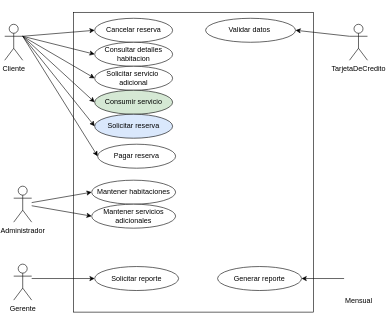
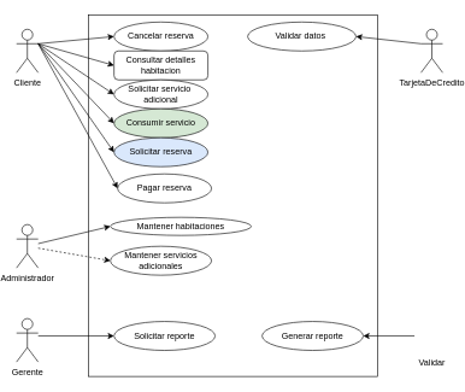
  <mxCell id="0" />
  <mxCell id="1" parent="0" />
  <mxCell id="2" value="" style="rounded=0;whiteSpace=wrap;html=1;" parent="1" vertex="1"><mxGeometry x="120" y="20" width="400" height="500" as="geometry" /></mxCell>
- <mxCell id="3" value="Cliente" style="shape=umlActor;verticalLabelPosition=bottom;labelBackgroundColor=#ffffff;verticalAlign=top;html=1;outlineConnect=0;" parent="1" vertex="1"><mxGeometry x="5" y="40" width="30" height="60" as="geometry" /></mxCell>
+ <mxCell id="3" value="Cliente" style="shape=umlActor;verticalLabelPosition=bottom;labelBackgroundColor=#ffffff;verticalAlign=top;html=1;outlineConnect=0;" parent="1" vertex="1"><mxGeometry x="20" y="40" width="30" height="60" as="geometry" /></mxCell>
  <mxCell id="4" value="TarjetaDeCredito" style="shape=umlActor;verticalLabelPosition=bottom;labelBackgroundColor=#ffffff;verticalAlign=top;html=1;outlineConnect=0;" parent="1" vertex="1"><mxGeometry x="580" y="40" width="30" height="60" as="geometry" /></mxCell>
  <mxCell id="5" value="Administrador" style="shape=umlActor;verticalLabelPosition=bottom;labelBackgroundColor=#ffffff;verticalAlign=top;html=1;outlineConnect=0;" parent="1" vertex="1"><mxGeometry x="20" y="310" width="30" height="60" as="geometry" /></mxCell>
  <mxCell id="6" value="Cancelar reserva" style="ellipse;whiteSpace=wrap;html=1;" parent="1" vertex="1"><mxGeometry x="155" y="30" width="130" height="40" as="geometry" /></mxCell>
- <mxCell id="7" value="Mantener habitaciones" style="ellipse;whiteSpace=wrap;html=1;" parent="1" vertex="1"><mxGeometry x="150" y="300" width="140" height="40" as="geometry" /></mxCell>
+ <mxCell id="7" value="Mantener habitaciones" style="ellipse;whiteSpace=wrap;html=1;" parent="1" vertex="1"><mxGeometry x="150" y="300" width="195" height="25" as="geometry" /></mxCell>
  <mxCell id="8" value="Mantener servicios adicionales" style="ellipse;whiteSpace=wrap;html=1;" parent="1" vertex="1"><mxGeometry x="150" y="340" width="140" height="40" as="geometry" /></mxCell>
  <mxCell id="9" value="" style="endArrow=classic;html=1;entryX=0;entryY=0.5;entryDx=0;entryDy=0;" parent="1" source="5" target="7" edge="1"><mxGeometry width="50" height="50" relative="1" as="geometry"><mxPoint x="410" y="250" as="sourcePoint" /><mxPoint x="460" y="200" as="targetPoint" /></mxGeometry></mxCell>
- <mxCell id="10" value="" style="endArrow=classic;html=1;entryX=0;entryY=0.5;entryDx=0;entryDy=0;" parent="1" source="5" target="8" edge="1"><mxGeometry width="50" height="50" relative="1" as="geometry"><mxPoint x="50" y="430" as="sourcePoint" /><mxPoint x="170" y="410" as="targetPoint" /></mxGeometry></mxCell>
+ <mxCell id="10" value="" style="endArrow=classic;html=1;entryX=0;entryY=0.5;entryDx=0;entryDy=0;dashed=1;" parent="1" source="5" target="8" edge="1"><mxGeometry width="50" height="50" relative="1" as="geometry"><mxPoint x="50" y="430" as="sourcePoint" /><mxPoint x="170" y="410" as="targetPoint" /></mxGeometry></mxCell>
  <mxCell id="11" value="Gerente" style="shape=umlActor;verticalLabelPosition=bottom;labelBackgroundColor=#ffffff;verticalAlign=top;html=1;outlineConnect=0;" parent="1" vertex="1"><mxGeometry x="20" y="440" width="30" height="60" as="geometry" /></mxCell>
  <mxCell id="12" value="" style="endArrow=classic;html=1;exitX=1;exitY=0.333;exitDx=0;exitDy=0;exitPerimeter=0;entryX=0;entryY=0.5;entryDx=0;entryDy=0;" parent="1" source="3" target="6" edge="1"><mxGeometry width="50" height="50" relative="1" as="geometry"><mxPoint x="410" y="250" as="sourcePoint" /><mxPoint x="460" y="200" as="targetPoint" /></mxGeometry></mxCell>
- <mxCell id="13" value="Consultar detalles habitacion" style="ellipse;whiteSpace=wrap;html=1;" parent="1" vertex="1"><mxGeometry x="155" y="70" width="130" height="40" as="geometry" /></mxCell>
+ <mxCell id="13" value="Consultar detalles habitacion" style="whiteSpace=wrap;html=1;rounded=1;" parent="1" vertex="1"><mxGeometry x="155" y="70" width="130" height="40" as="geometry" /></mxCell>
  <mxCell id="14" value="" style="endArrow=classic;html=1;exitX=1;exitY=0.333;exitDx=0;exitDy=0;exitPerimeter=0;entryX=0;entryY=0.5;entryDx=0;entryDy=0;" parent="1" source="3" target="13" edge="1"><mxGeometry width="50" height="50" relative="1" as="geometry"><mxPoint x="410" y="250" as="sourcePoint" /><mxPoint x="460" y="200" as="targetPoint" /></mxGeometry></mxCell>
  <mxCell id="15" value="Solicitar servicio&amp;nbsp; adicional" style="ellipse;whiteSpace=wrap;html=1;" parent="1" vertex="1"><mxGeometry x="155" y="110" width="130" height="40" as="geometry" /></mxCell>
  <mxCell id="16" value="Consumir servicio" style="ellipse;whiteSpace=wrap;html=1;fillColor=#d5e8d4;" parent="1" vertex="1"><mxGeometry x="155" y="150" width="130" height="40" as="geometry" /></mxCell>
  <mxCell id="17" value="Solicitar reserva" style="ellipse;whiteSpace=wrap;html=1;fillColor=#dae8fc;" parent="1" vertex="1"><mxGeometry x="155" y="190" width="130" height="40" as="geometry" /></mxCell>
  <mxCell id="18" value="" style="endArrow=classic;html=1;exitX=1;exitY=0.333;exitDx=0;exitDy=0;exitPerimeter=0;entryX=0;entryY=0.5;entryDx=0;entryDy=0;" parent="1" source="3" target="15" edge="1"><mxGeometry width="50" height="50" relative="1" as="geometry"><mxPoint x="310" y="290" as="sourcePoint" /><mxPoint x="360" y="240" as="targetPoint" /></mxGeometry></mxCell>
  <mxCell id="19" value="" style="endArrow=classic;html=1;exitX=1;exitY=0.333;exitDx=0;exitDy=0;exitPerimeter=0;entryX=0;entryY=0.5;entryDx=0;entryDy=0;" parent="1" source="3" target="16" edge="1"><mxGeometry width="50" height="50" relative="1" as="geometry"><mxPoint x="310" y="290" as="sourcePoint" /><mxPoint x="360" y="240" as="targetPoint" /></mxGeometry></mxCell>
  <mxCell id="20" value="" style="endArrow=classic;html=1;exitX=1;exitY=0.333;exitDx=0;exitDy=0;exitPerimeter=0;entryX=0;entryY=0.5;entryDx=0;entryDy=0;" parent="1" source="3" target="17" edge="1"><mxGeometry width="50" height="50" relative="1" as="geometry"><mxPoint x="310" y="290" as="sourcePoint" /><mxPoint x="360" y="240" as="targetPoint" /></mxGeometry></mxCell>
  <mxCell id="21" value="Pagar reserva" style="ellipse;whiteSpace=wrap;html=1;" parent="1" vertex="1"><mxGeometry x="160" y="240" width="130" height="40" as="geometry" /></mxCell>
  <mxCell id="22" value="" style="endArrow=classic;html=1;exitX=1;exitY=0.333;exitDx=0;exitDy=0;exitPerimeter=0;entryX=0;entryY=0.5;entryDx=0;entryDy=0;" parent="1" source="3" target="21" edge="1"><mxGeometry width="50" height="50" relative="1" as="geometry"><mxPoint x="310" y="250" as="sourcePoint" /><mxPoint x="360" y="200" as="targetPoint" /></mxGeometry></mxCell>
  <mxCell id="23" value="Validar datos&amp;nbsp;" style="ellipse;whiteSpace=wrap;html=1;" parent="1" vertex="1"><mxGeometry x="340" y="30" width="150" height="40" as="geometry" /></mxCell>
  <mxCell id="24" value="" style="endArrow=classic;html=1;exitX=0;exitY=0.333;exitDx=0;exitDy=0;exitPerimeter=0;entryX=1;entryY=0.5;entryDx=0;entryDy=0;" parent="1" source="4" target="23" edge="1"><mxGeometry width="50" height="50" relative="1" as="geometry"><mxPoint x="310" y="250" as="sourcePoint" /><mxPoint x="360" y="200" as="targetPoint" /></mxGeometry></mxCell>
  <mxCell id="25" value="Solicitar reporte" style="ellipse;whiteSpace=wrap;html=1;" parent="1" vertex="1"><mxGeometry x="155" y="444" width="140" height="40" as="geometry" /></mxCell>
- <mxCell id="26" value="Mensual" style="shape=image;html=1;verticalAlign=top;verticalLabelPosition=bottom;labelBackgroundColor=#ffffff;imageAspect=0;aspect=fixed;image=https://cdn2.iconfinder.com/data/icons/ios-tab-bar/25/Clock-128.png" parent="1" vertex="1"><mxGeometry x="571" y="440" width="48" height="48" as="geometry" /></mxCell>
+ <mxCell id="26" value="Validar" style="shape=image;html=1;verticalAlign=top;verticalLabelPosition=bottom;labelBackgroundColor=#ffffff;imageAspect=0;aspect=fixed;image=https://cdn2.iconfinder.com/data/icons/ios-tab-bar/25/Clock-128.png" parent="1" vertex="1"><mxGeometry x="571" y="440" width="48" height="48" as="geometry" /></mxCell>
  <mxCell id="27" value="" style="endArrow=classic;html=1;entryX=0;entryY=0.5;entryDx=0;entryDy=0;" parent="1" target="25" edge="1"><mxGeometry width="50" height="50" relative="1" as="geometry"><mxPoint x="50" y="464" as="sourcePoint" /><mxPoint x="360" y="444" as="targetPoint" /></mxGeometry></mxCell>
  <mxCell id="28" value="Generar reporte" style="ellipse;whiteSpace=wrap;html=1;" parent="1" vertex="1"><mxGeometry x="360" y="444" width="140" height="40" as="geometry" /></mxCell>
  <mxCell id="29" value="" style="endArrow=classic;html=1;exitX=0;exitY=0.5;exitDx=0;exitDy=0;" parent="1" source="26" target="28" edge="1"><mxGeometry width="50" height="50" relative="1" as="geometry"><mxPoint x="310" y="494" as="sourcePoint" /><mxPoint x="360" y="444" as="targetPoint" /></mxGeometry></mxCell>
